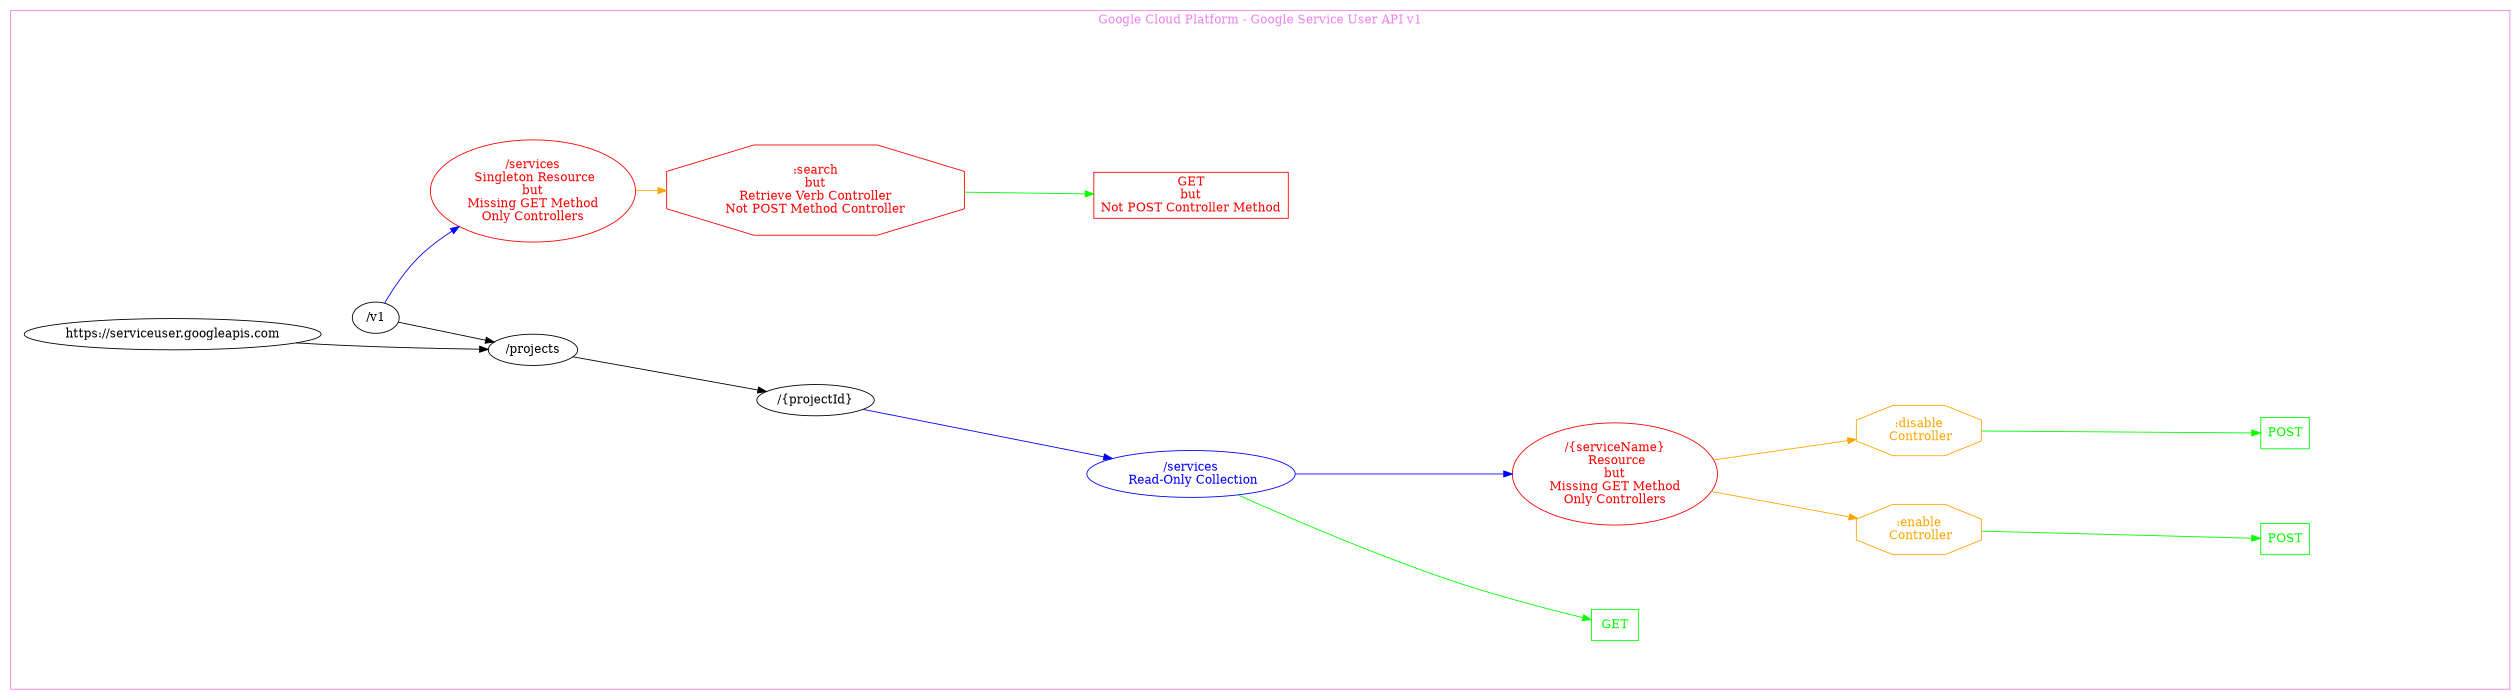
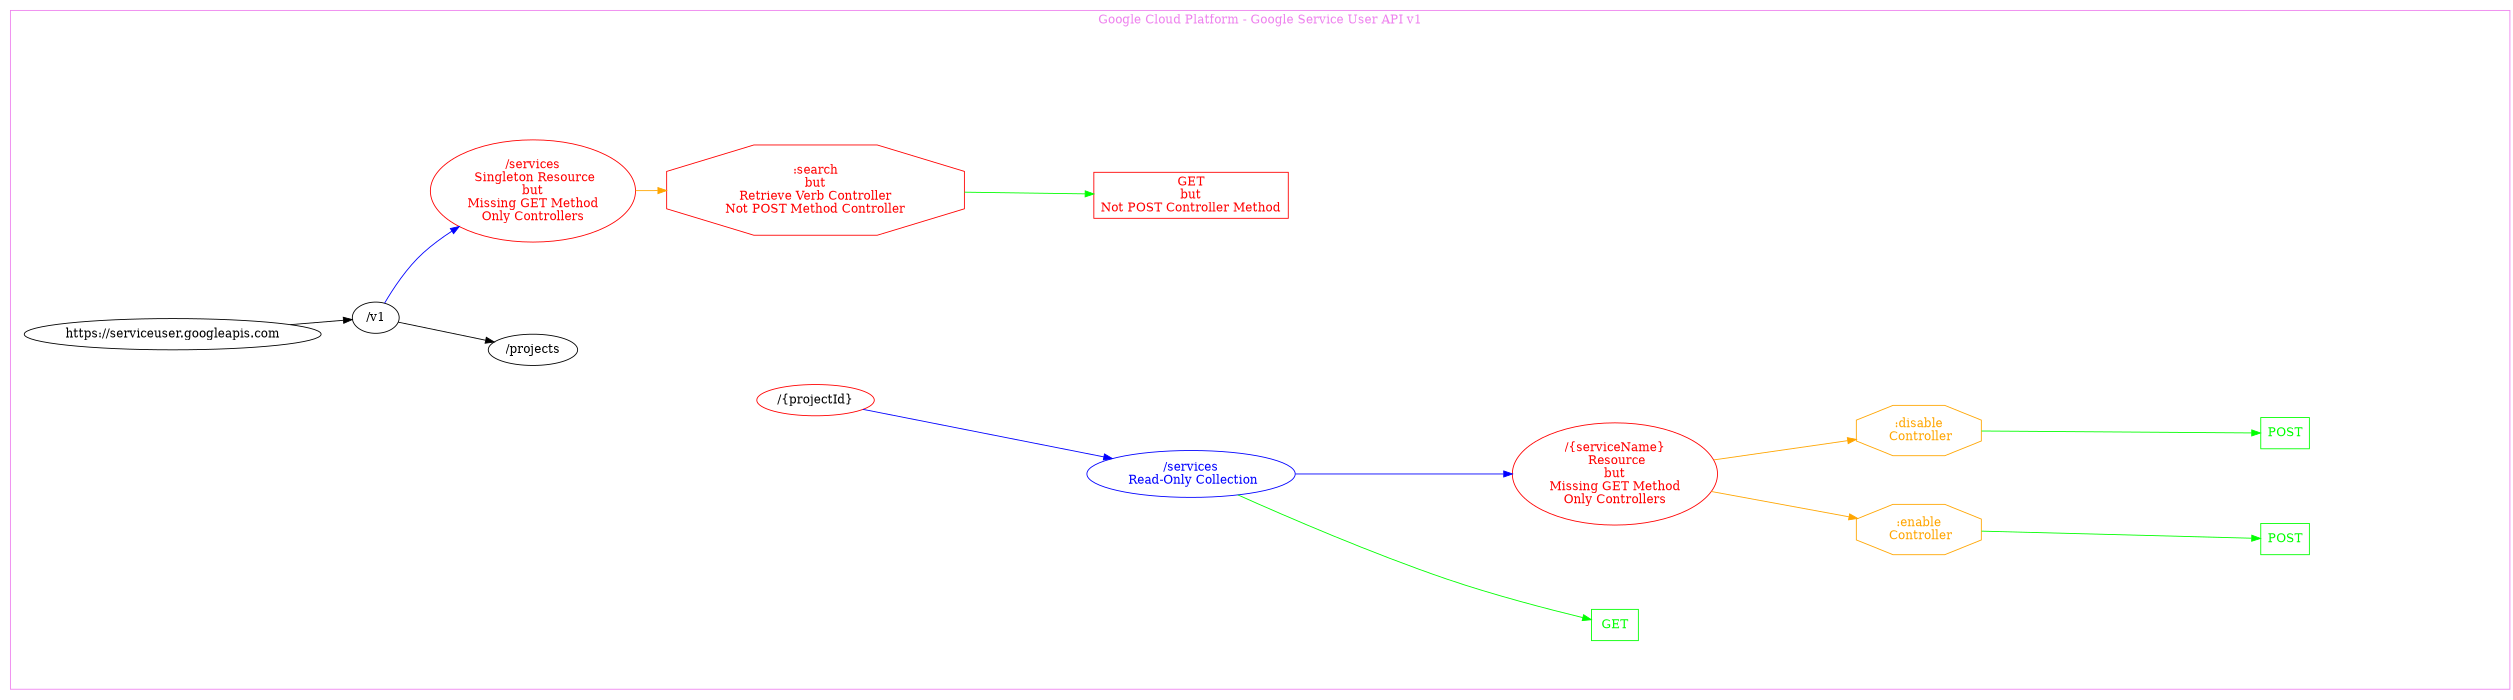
  digraph {
    rankdir=LR
    node [color=red fontcolor=red shape=ellipse]
    edge [color=green fontcolor=green]
    n1 [label="GET\nbut\nNot POST Controller Method" shape=box]
    n2 [label=":search\nbut\nRetrieve Verb Controller\nNot POST Method Controller" shape=octagon]
    n3 [label="/services\n Singleton Resource\nbut\nMissing GET Method\nOnly Controllers"]
    n4 [color=green fontcolor=green label=GET shape=box]
    n5 [color=green fontcolor=green label=POST shape=box]
    n6 [color=orange fontcolor=orange label=":enable\n Controller" shape=octagon]
    n7 [color=green fontcolor=green label=POST shape=box]
    n8 [color=orange fontcolor=orange label=":disable\n Controller" shape=octagon]
    n9 [label="/{serviceName}\n Resource\nbut\nMissing GET Method\nOnly Controllers"]
    n10 [color=blue fontcolor=blue label="/services\n Read-Only Collection"]
-   n11 [color=black fontcolor=black label="/{projectId}"]
+   n11 [fontcolor=black label="/{projectId}"]
    n12 [color=black fontcolor=black label="/projects"]
    n13 [color=black fontcolor=black label="/v1"]
    n14 [color=black fontcolor=black label="https://serviceuser.googleapis.com"]
    subgraph cluster_1 {
      color=violet
      fontcolor=violet
      label="Google Cloud Platform - Google Service User API v1"
      subgraph cluster_2 {
        color=white
        fontcolor=white
        n14
        subgraph cluster_3 {
          color=white
          fontcolor=white
          n13
          subgraph cluster_4 {
            color=white
            fontcolor=white
            n3
            subgraph cluster_5 {
              color=white
              fontcolor=white
              n2
              subgraph cluster_6 {
                color=white
                fontcolor=white
                n1
              }
            }
          }
          subgraph cluster_7 {
            color=white
            fontcolor=white
            n12
            subgraph cluster_8 {
              color=white
              fontcolor=white
              n11
              subgraph cluster_9 {
                color=white
                fontcolor=white
                n10
                subgraph cluster_10 {
                  color=white
                  fontcolor=white
                  n4
                }
                subgraph cluster_11 {
                  color=white
                  fontcolor=white
                  n9
                  subgraph cluster_12 {
                    color=white
                    fontcolor=white
                    n6
                    subgraph cluster_13 {
                      color=white
                      fontcolor=white
                      n5
                    }
                  }
                  subgraph cluster_14 {
                    color=white
                    fontcolor=white
                    n8
                    subgraph cluster_15 {
                      color=white
                      fontcolor=white
                      n7
                    }
                  }
                }
              }
            }
          }
        }
      }
    }
    n2 -> n1
    n3 -> n2 [color=orange fontcolor=orange]
    n6 -> n5
    n8 -> n7
    n9 -> n6 [color=orange fontcolor=orange]
    n9 -> n8 [color=orange fontcolor=orange]
    n10 -> n4
    n10 -> n9 [color=blue fontcolor=blue]
    n11 -> n10 [color=blue fontcolor=blue]
-   n12 -> n11 [color=black fontcolor=black]
    n13 -> n3 [color=blue fontcolor=blue]
    n13 -> n12 [color=black fontcolor=black]
-   n14 -> n12 [color=black fontcolor=black]
+   n14 -> n13 [color=black fontcolor=black]
  }
